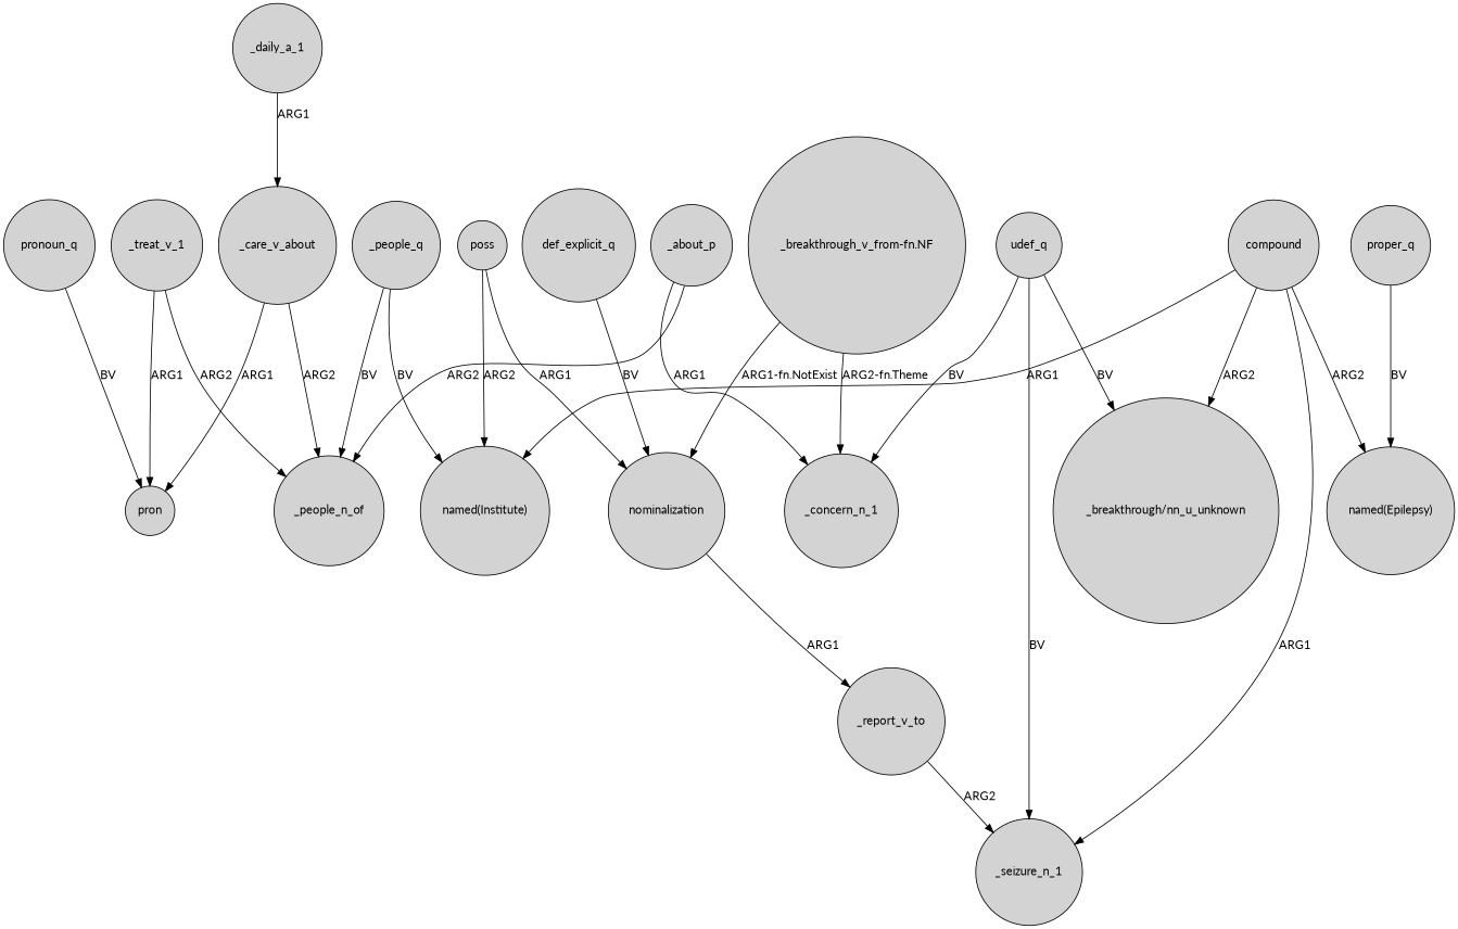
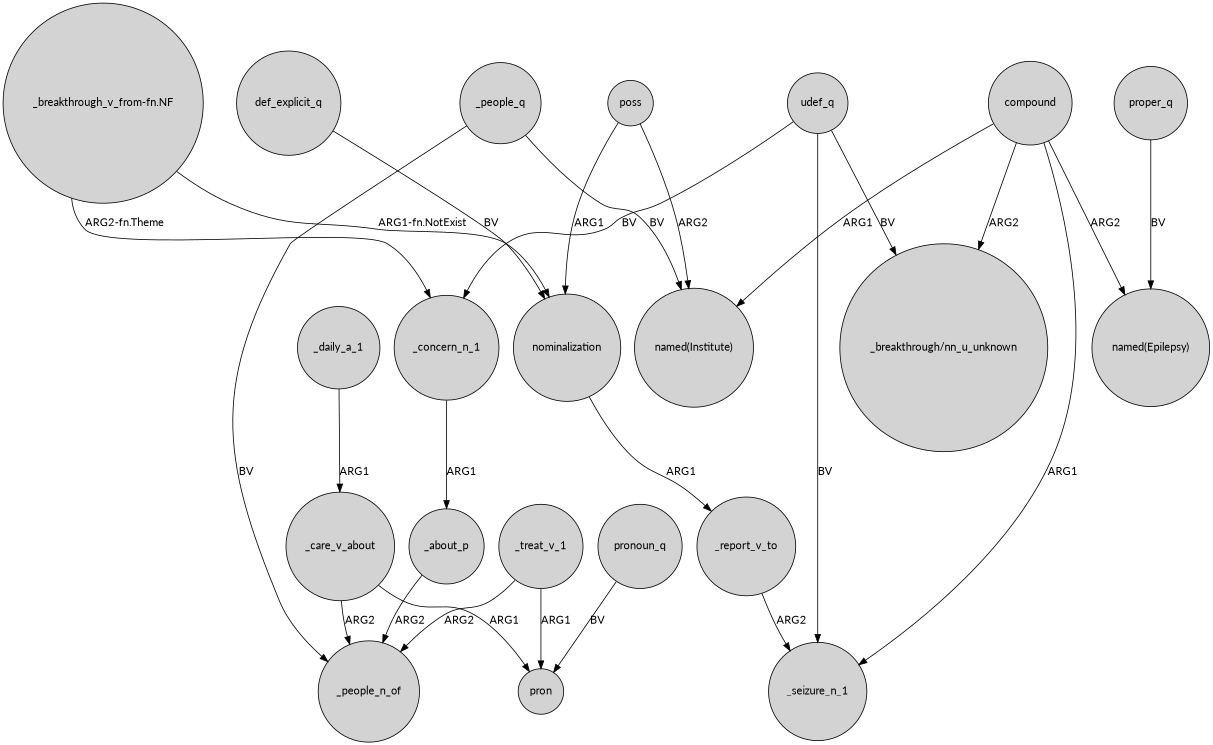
  digraph {
    fontname=Lato
    node [fontname=Lato shape=circle style=filled]
    edge [fontname=Lato]
    _about_p
    _people_n_of
    _concern_n_1
    _care_v_about
    pron
    poss
    "named(Institute)"
    nominalization
    _report_v_to
    _treat_v_1
    _daily_a_1
    _seizure_n_1
    compound
    "_breakthrough/nn_u_unknown"
    "named(Epilepsy)"
    pronoun_q
    n17 [label=_people_q]
    udef_q
    proper_q
    n20 [label="_breakthrough_v_from-fn.NF"]
    def_explicit_q
    _about_p -> _people_n_of [label=ARG2]
-   _about_p -> _concern_n_1 [label=ARG1]
+   _concern_n_1 -> _about_p [label=ARG1]
    _care_v_about -> _people_n_of [label=ARG2]
    _care_v_about -> pron [label=ARG1]
    poss -> "named(Institute)" [label=ARG2]
    poss -> nominalization [label=ARG1]
    nominalization -> _report_v_to [label=ARG1]
    _report_v_to -> _seizure_n_1 [label=ARG2]
    _treat_v_1 -> _people_n_of [label=ARG2]
    _treat_v_1 -> pron [label=ARG1]
    _daily_a_1 -> _care_v_about [label=ARG1]
    compound -> "named(Institute)" [label=ARG1]
    compound -> _seizure_n_1 [label=ARG1]
    compound -> "_breakthrough/nn_u_unknown" [label=ARG2]
    compound -> "named(Epilepsy)" [label=ARG2]
    pronoun_q -> pron [label=BV]
    n17 -> _people_n_of [label=BV]
    n17 -> "named(Institute)" [label=BV]
    udef_q -> _concern_n_1 [label=BV]
    udef_q -> _seizure_n_1 [label=BV]
    udef_q -> "_breakthrough/nn_u_unknown" [label=BV]
    proper_q -> "named(Epilepsy)" [label=BV]
    n20 -> _concern_n_1 [label="ARG2-fn.Theme"]
    n20 -> nominalization [label="ARG1-fn.NotExist"]
    def_explicit_q -> nominalization [label=BV]
  }
